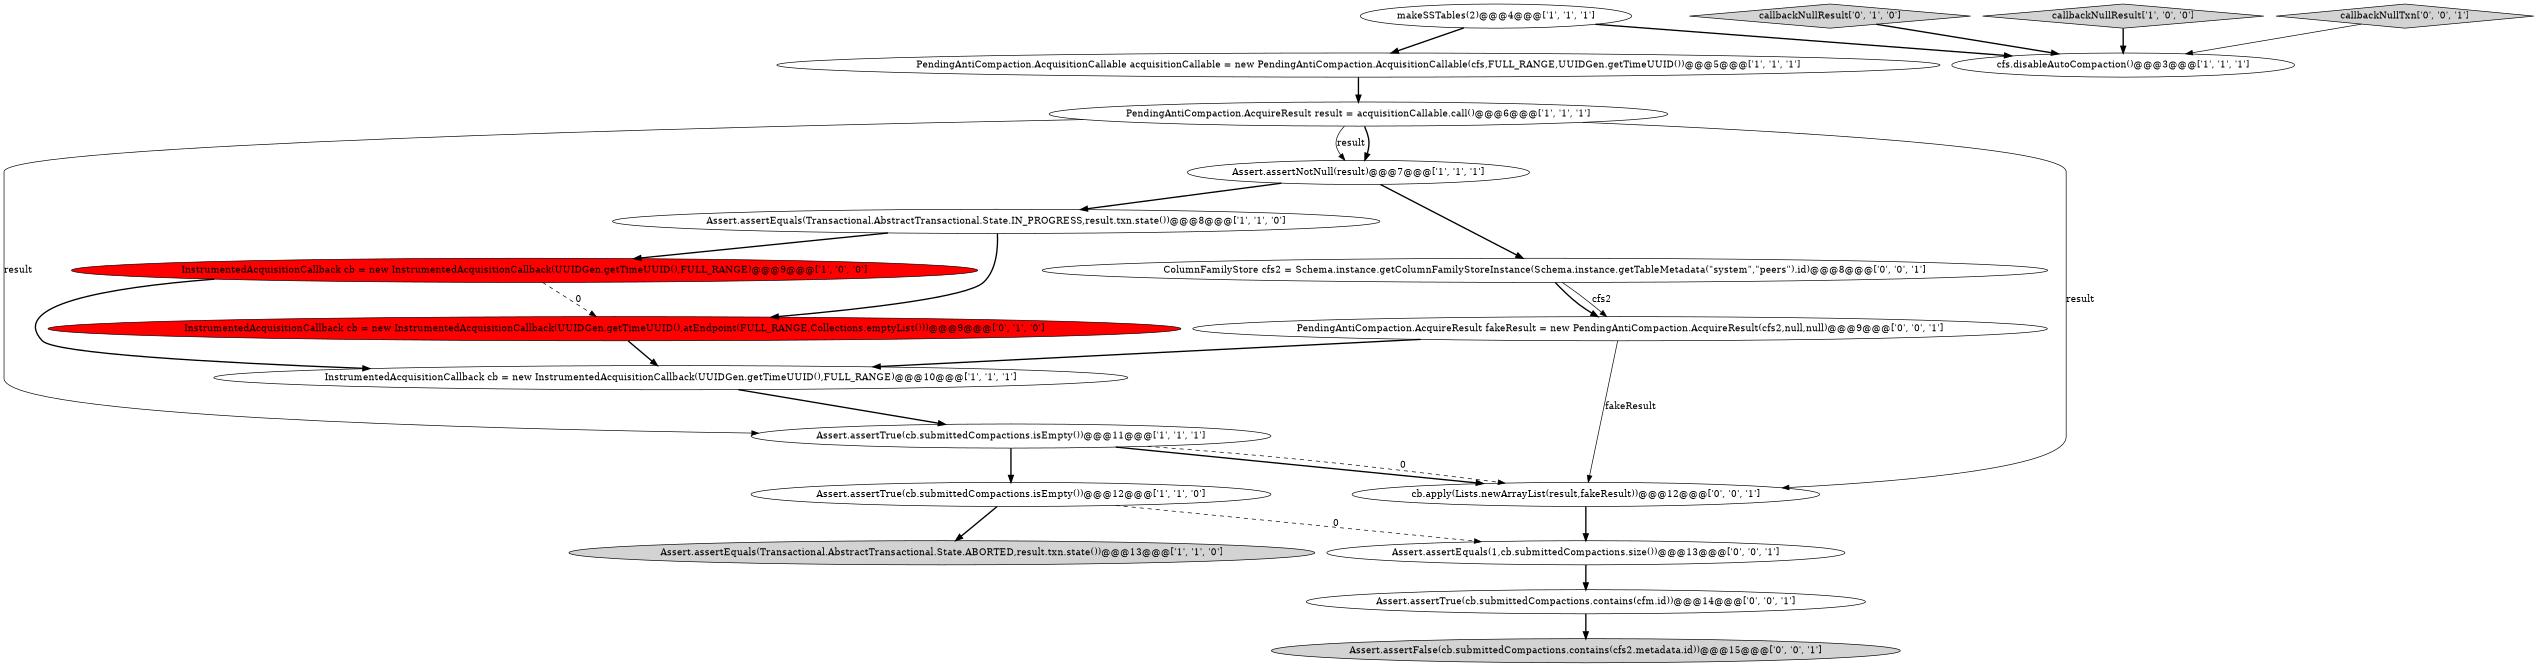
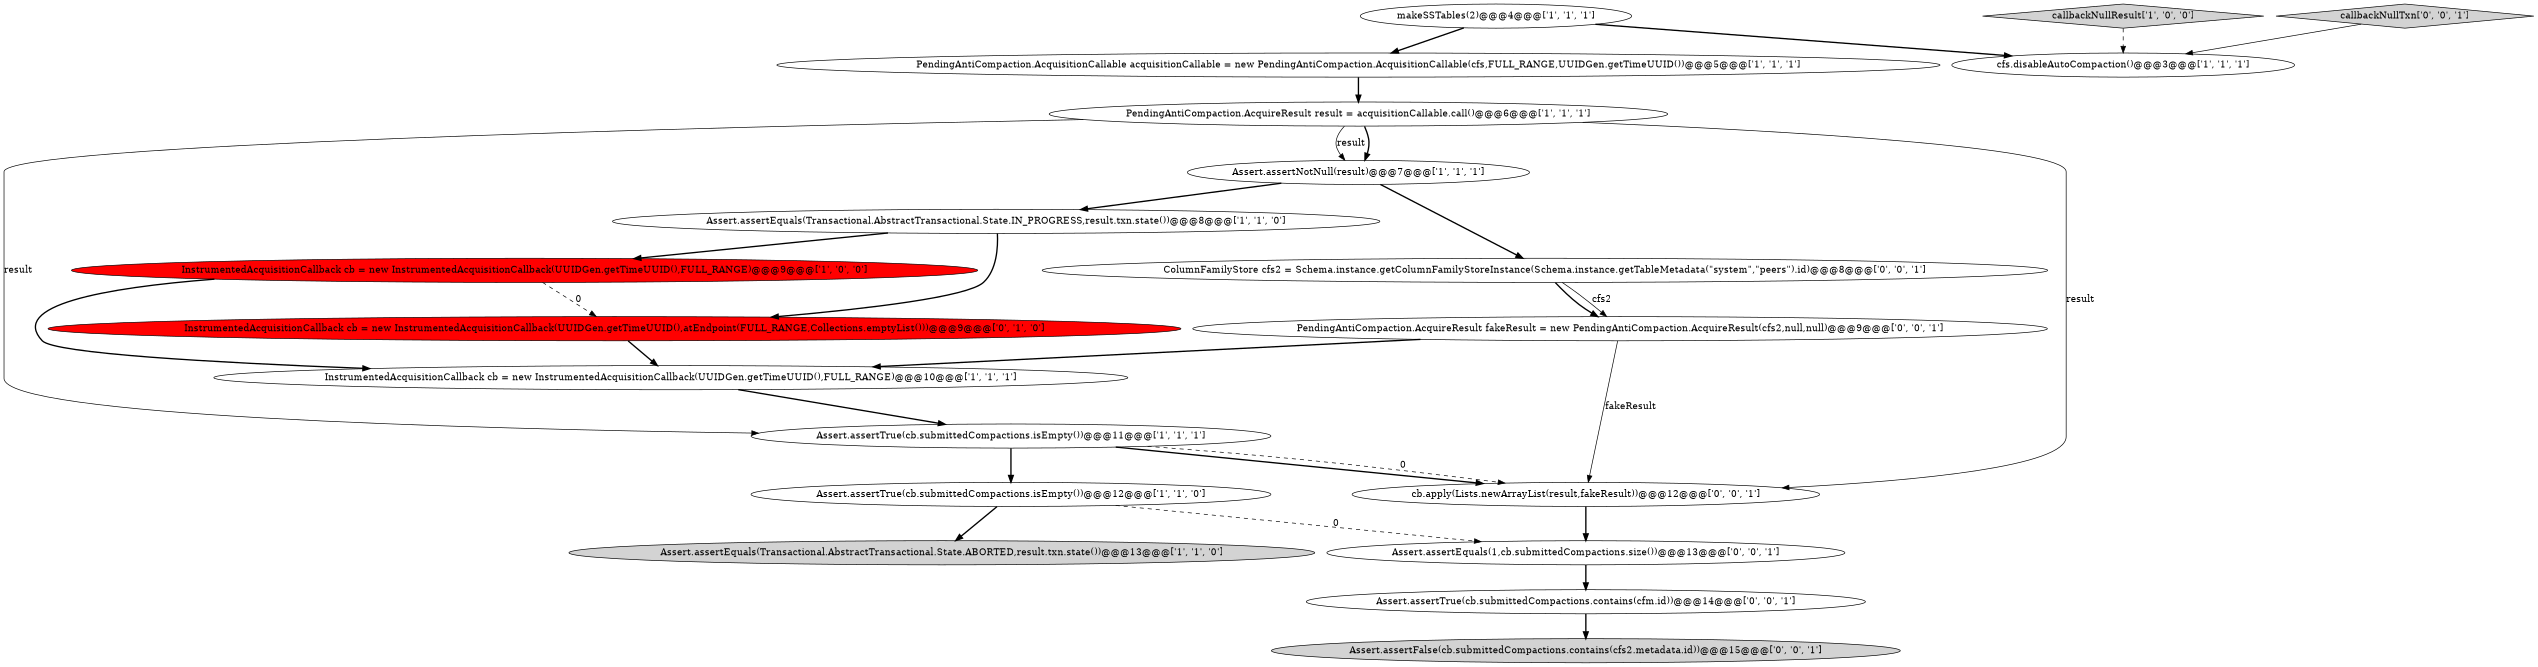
  digraph {
    node [fillcolor=white shape=ellipse style=filled]
    edge [style=bold]
    n1 [fillcolor=lightgray label="callbackNullTxn['0', '0', '1']" shape=diamond]
    n2 [label="cfs.disableAutoCompaction()@@@3@@@['1', '1', '1']"]
    n3 [label="cb.apply(Lists.newArrayList(result,fakeResult))@@@12@@@['0', '0', '1']"]
    n4 [label="Assert.assertEquals(1,cb.submittedCompactions.size())@@@13@@@['0', '0', '1']"]
    n5 [label="Assert.assertTrue(cb.submittedCompactions.contains(cfm.id))@@@14@@@['0', '0', '1']"]
    n6 [label="PendingAntiCompaction.AcquireResult result = acquisitionCallable.call()@@@6@@@['1', '1', '1']"]
    n7 [label="Assert.assertNotNull(result)@@@7@@@['1', '1', '1']"]
    n8 [label="Assert.assertTrue(cb.submittedCompactions.isEmpty())@@@11@@@['1', '1', '1']"]
    n9 [label="Assert.assertEquals(Transactional.AbstractTransactional.State.IN_PROGRESS,result.txn.state())@@@8@@@['1', '1', '0']"]
    n10 [label="ColumnFamilyStore cfs2 = Schema.instance.getColumnFamilyStoreInstance(Schema.instance.getTableMetadata(\"system\",\"peers\").id)@@@8@@@['0', '0', '1']"]
    n11 [label="Assert.assertTrue(cb.submittedCompactions.isEmpty())@@@12@@@['1', '1', '0']"]
    n12 [label="makeSSTables(2)@@@4@@@['1', '1', '1']"]
    n13 [label="PendingAntiCompaction.AcquisitionCallable acquisitionCallable = new PendingAntiCompaction.AcquisitionCallable(cfs,FULL_RANGE,UUIDGen.getTimeUUID())@@@5@@@['1', '1', '1']"]
    n14 [fillcolor=lightgray label="Assert.assertFalse(cb.submittedCompactions.contains(cfs2.metadata.id))@@@15@@@['0', '0', '1']"]
    n15 [fillcolor=red label="InstrumentedAcquisitionCallback cb = new InstrumentedAcquisitionCallback(UUIDGen.getTimeUUID(),atEndpoint(FULL_RANGE,Collections.emptyList()))@@@9@@@['0', '1', '0']"]
    n16 [fillcolor=red label="InstrumentedAcquisitionCallback cb = new InstrumentedAcquisitionCallback(UUIDGen.getTimeUUID(),FULL_RANGE)@@@9@@@['1', '0', '0']"]
    n17 [label="PendingAntiCompaction.AcquireResult fakeResult = new PendingAntiCompaction.AcquireResult(cfs2,null,null)@@@9@@@['0', '0', '1']"]
    n18 [label="InstrumentedAcquisitionCallback cb = new InstrumentedAcquisitionCallback(UUIDGen.getTimeUUID(),FULL_RANGE)@@@10@@@['1', '1', '1']"]
-   n19 [fillcolor=lightgray label="callbackNullResult['0', '1', '0']" shape=diamond]
    n20 [fillcolor=lightgray label="Assert.assertEquals(Transactional.AbstractTransactional.State.ABORTED,result.txn.state())@@@13@@@['1', '1', '0']"]
    n21 [fillcolor=lightgray label="callbackNullResult['1', '0', '0']" shape=diamond]
    n1 -> n2 [style=solid]
    n3 -> n4
    n4 -> n5
    n5 -> n14
    n6 -> n3 [label=result style=solid]
    n6 -> n7
    n6 -> n7 [label=result style=solid]
    n6 -> n8 [label=result style=solid]
    n7 -> n9
    n7 -> n10
    n8 -> n3
    n8 -> n3 [label=0 style=dashed]
    n8 -> n11
    n9 -> n15
    n9 -> n16
    n10 -> n17
    n10 -> n17 [label=cfs2 style=solid]
    n11 -> n4 [label=0 style=dashed]
    n11 -> n20
    n12 -> n2
    n12 -> n13
    n13 -> n6
    n15 -> n18
    n16 -> n15 [label=0 style=dashed]
    n16 -> n18
    n17 -> n3 [label=fakeResult style=solid]
    n17 -> n18
    n18 -> n8
-   n19 -> n2
-   n21 -> n2
+   n21 -> n2 [style=dashed]
  }
